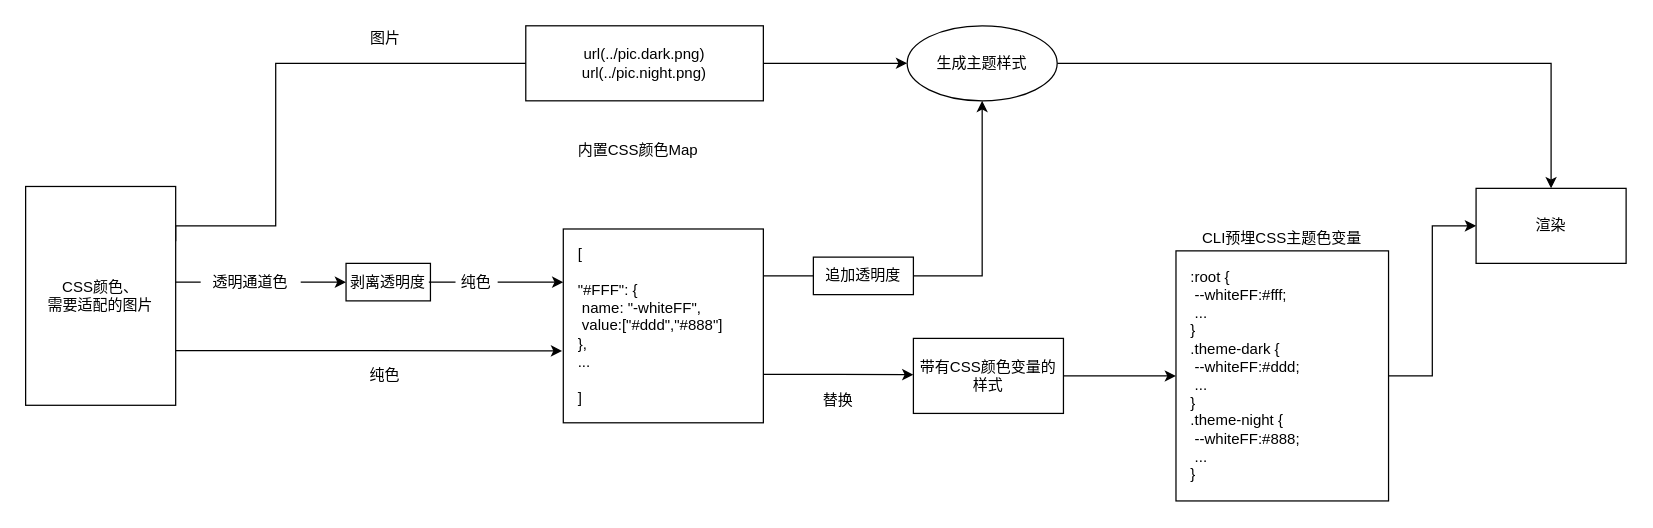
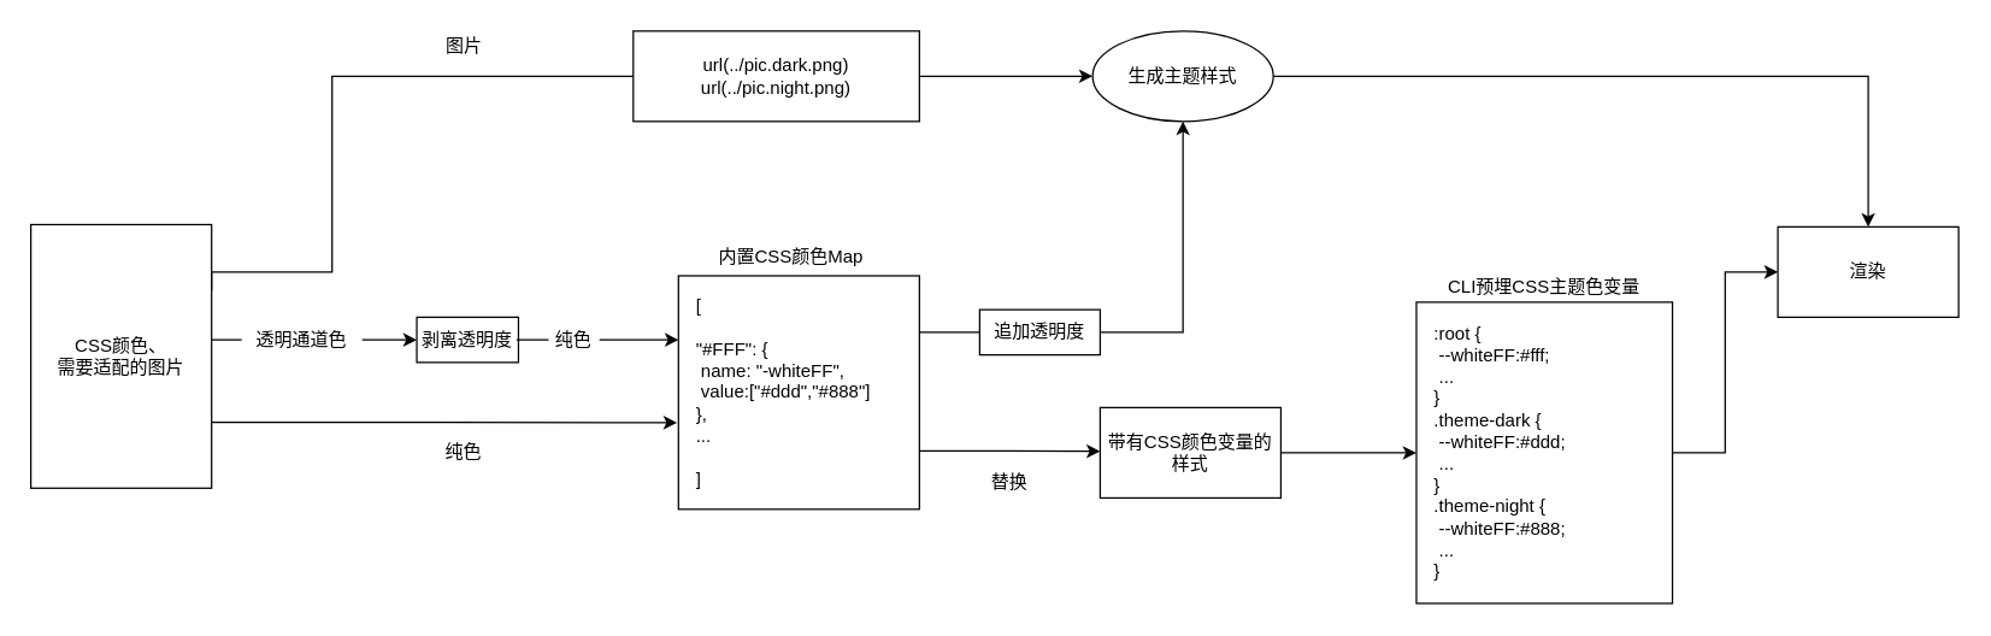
  <mxCell id="0" />
  <mxCell id="1" parent="0" />
  <mxCell id="2" style="edgeStyle=orthogonalEdgeStyle;rounded=0;orthogonalLoop=1;jettySize=auto;html=1;exitX=1;exitY=0.25;exitDx=0;exitDy=0;" edge="1" parent="1" source="4"><mxGeometry relative="1" as="geometry"><mxPoint x="450" y="50" as="targetPoint" /><Array as="points"><mxPoint x="140" y="180" /><mxPoint x="220" y="180" /><mxPoint x="220" y="50" /></Array></mxGeometry></mxCell>
  <mxCell id="3" style="edgeStyle=orthogonalEdgeStyle;rounded=0;orthogonalLoop=1;jettySize=auto;html=1;exitX=1;exitY=0.75;exitDx=0;exitDy=0;entryX=-0.006;entryY=0.629;entryDx=0;entryDy=0;entryPerimeter=0;" edge="1" parent="1" source="4" target="7"><mxGeometry relative="1" as="geometry"><mxPoint x="440" y="304" as="targetPoint" /></mxGeometry></mxCell>
  <mxCell id="4" value="CSS颜色、&lt;br&gt;需要适配的图片" style="rounded=0;whiteSpace=wrap;html=1;" vertex="1" parent="1"><mxGeometry x="20" y="148.5" width="120" height="175" as="geometry" /></mxCell>
  <mxCell id="5" style="edgeStyle=orthogonalEdgeStyle;rounded=0;orthogonalLoop=1;jettySize=auto;html=1;exitX=1;exitY=0.5;exitDx=0;exitDy=0;entryX=0.5;entryY=1;entryDx=0;entryDy=0;startArrow=none;" edge="1" parent="1" source="28" target="27"><mxGeometry relative="1" as="geometry"><mxPoint x="660" y="260" as="targetPoint" /><Array as="points"><mxPoint x="610" y="220" /><mxPoint x="785" y="220" /></Array></mxGeometry></mxCell>
  <mxCell id="6" style="edgeStyle=orthogonalEdgeStyle;rounded=0;orthogonalLoop=1;jettySize=auto;html=1;exitX=1;exitY=0.75;exitDx=0;exitDy=0;" edge="1" parent="1" source="7"><mxGeometry relative="1" as="geometry"><mxPoint x="730" y="299" as="targetPoint" /></mxGeometry></mxCell>
  <mxCell id="7" value="" style="rounded=0;whiteSpace=wrap;html=1;" vertex="1" parent="1"><mxGeometry x="450" y="182.5" width="160" height="155" as="geometry" /></mxCell>
  <mxCell id="8" value="[&lt;br&gt;&lt;br&gt;&quot;#FFF&quot;: {&lt;br&gt;&lt;span style=&quot;white-space: pre&quot;&gt; &lt;/span&gt;name: &quot;-whiteFF&quot;,&lt;br&gt;&lt;span style=&quot;white-space: pre&quot;&gt; &lt;/span&gt;value:[&quot;#ddd&quot;,&quot;#888&quot;]&lt;br&gt;},&lt;br&gt;...&lt;br&gt;&lt;br&gt;]" style="text;html=1;strokeColor=none;fillColor=none;align=left;verticalAlign=middle;whiteSpace=wrap;rounded=0;" vertex="1" parent="1"><mxGeometry x="460" y="190" width="150" height="140" as="geometry" /></mxCell>
  <mxCell id="9" value="" style="edgeStyle=orthogonalEdgeStyle;rounded=0;orthogonalLoop=1;jettySize=auto;html=1;" edge="1" parent="1" source="10" target="16"><mxGeometry relative="1" as="geometry" /></mxCell>
  <mxCell id="10" value="透明通道色" style="text;html=1;strokeColor=none;fillColor=none;align=center;verticalAlign=middle;whiteSpace=wrap;rounded=0;" vertex="1" parent="1"><mxGeometry x="160" y="215" width="80" height="20" as="geometry" /></mxCell>
  <mxCell id="11" value="" style="edgeStyle=orthogonalEdgeStyle;rounded=0;orthogonalLoop=1;jettySize=auto;html=1;entryX=0;entryY=0.5;entryDx=0;entryDy=0;endArrow=none;" edge="1" parent="1" source="4" target="10"><mxGeometry relative="1" as="geometry"><mxPoint x="140" y="260" as="sourcePoint" /><mxPoint x="270" y="260" as="targetPoint" /><Array as="points"><mxPoint x="150" y="225" /><mxPoint x="150" y="225" /></Array></mxGeometry></mxCell>
  <mxCell id="12" value="图片" style="text;html=1;strokeColor=none;fillColor=none;align=center;verticalAlign=middle;whiteSpace=wrap;rounded=0;" vertex="1" parent="1"><mxGeometry x="287.5" y="20" width="40" height="20" as="geometry" /></mxCell>
  <mxCell id="13" value="" style="edgeStyle=orthogonalEdgeStyle;rounded=0;orthogonalLoop=1;jettySize=auto;html=1;" edge="1" parent="1" source="14" target="27"><mxGeometry relative="1" as="geometry" /></mxCell>
  <mxCell id="14" value="url(../pic.dark.png)&lt;br&gt;url(../pic.night.png)" style="rounded=0;whiteSpace=wrap;html=1;" vertex="1" parent="1"><mxGeometry x="420" y="20" width="190" height="60" as="geometry" /></mxCell>
  <mxCell id="15" style="edgeStyle=orthogonalEdgeStyle;rounded=0;orthogonalLoop=1;jettySize=auto;html=1;entryX=0;entryY=0.5;entryDx=0;entryDy=0;entryPerimeter=0;startArrow=none;" edge="1" parent="1" source="17"><mxGeometry relative="1" as="geometry"><mxPoint x="450" y="225" as="targetPoint" /></mxGeometry></mxCell>
  <mxCell id="16" value="剥离透明度" style="whiteSpace=wrap;html=1;" vertex="1" parent="1"><mxGeometry x="276.25" y="210" width="67.5" height="30" as="geometry" /></mxCell>
  <mxCell id="17" value="纯色" style="text;html=1;strokeColor=none;fillColor=none;align=center;verticalAlign=middle;whiteSpace=wrap;rounded=0;" vertex="1" parent="1"><mxGeometry x="362.5" y="215" width="35" height="20" as="geometry" /></mxCell>
  <mxCell id="18" value="" style="edgeStyle=orthogonalEdgeStyle;rounded=0;orthogonalLoop=1;jettySize=auto;html=1;entryX=0;entryY=0.5;entryDx=0;entryDy=0;entryPerimeter=0;endArrow=none;" edge="1" parent="1" source="16" target="17"><mxGeometry relative="1" as="geometry"><mxPoint x="330" y="260" as="sourcePoint" /><mxPoint x="450" y="260" as="targetPoint" /></mxGeometry></mxCell>
  <mxCell id="19" value="纯色" style="text;html=1;strokeColor=none;fillColor=none;align=center;verticalAlign=middle;whiteSpace=wrap;rounded=0;" vertex="1" parent="1"><mxGeometry x="290" y="290" width="35" height="20" as="geometry" /></mxCell>
  <mxCell id="20" value="" style="edgeStyle=orthogonalEdgeStyle;rounded=0;orthogonalLoop=1;jettySize=auto;html=1;" edge="1" parent="1" source="21" target="23"><mxGeometry relative="1" as="geometry" /></mxCell>
  <mxCell id="21" value="带有CSS颜色变量的样式" style="rounded=0;whiteSpace=wrap;html=1;" vertex="1" parent="1"><mxGeometry x="730" y="270" width="120" height="60" as="geometry" /></mxCell>
  <mxCell id="22" value="" style="edgeStyle=orthogonalEdgeStyle;rounded=0;orthogonalLoop=1;jettySize=auto;html=1;" edge="1" parent="1" source="23" target="24"><mxGeometry relative="1" as="geometry" /></mxCell>
  <mxCell id="23" value="" style="whiteSpace=wrap;html=1;rounded=0;" vertex="1" parent="1"><mxGeometry x="940" y="200" width="170" height="200" as="geometry" /></mxCell>
  <mxCell id="24" value="渲染" style="whiteSpace=wrap;html=1;rounded=0;" vertex="1" parent="1"><mxGeometry x="1180" y="150" width="120" height="60" as="geometry" /></mxCell>
  <mxCell id="25" value="替换" style="text;html=1;strokeColor=none;fillColor=none;align=center;verticalAlign=middle;whiteSpace=wrap;rounded=0;" vertex="1" parent="1"><mxGeometry x="650" y="310" width="40" height="20" as="geometry" /></mxCell>
  <mxCell id="26" style="edgeStyle=orthogonalEdgeStyle;rounded=0;orthogonalLoop=1;jettySize=auto;html=1;exitX=1;exitY=0.5;exitDx=0;exitDy=0;entryX=0.5;entryY=0;entryDx=0;entryDy=0;" edge="1" parent="1" source="27" target="24"><mxGeometry relative="1" as="geometry" /></mxCell>
  <mxCell id="27" value="生成主题样式" style="ellipse;whiteSpace=wrap;html=1;" vertex="1" parent="1"><mxGeometry x="725" y="20" width="120" height="60" as="geometry" /></mxCell>
  <mxCell id="28" value="追加透明度" style="rounded=0;whiteSpace=wrap;html=1;" vertex="1" parent="1"><mxGeometry x="650" y="205" width="80" height="30" as="geometry" /></mxCell>
  <mxCell id="29" value=":root {&lt;br&gt;&lt;span style=&quot;white-space: pre&quot;&gt; &lt;/span&gt;--whiteFF:#fff;&lt;br&gt;&lt;span style=&quot;white-space: pre&quot;&gt; &lt;/span&gt;...&lt;br&gt;}&lt;br&gt;.theme-dark {&lt;br&gt;&lt;span style=&quot;white-space: pre&quot;&gt; &lt;/span&gt;--whiteFF:#ddd;&lt;br&gt;&lt;span style=&quot;white-space: pre&quot;&gt; &lt;/span&gt;...&lt;br&gt;}&lt;br&gt;.theme-night {&lt;br&gt;&lt;span style=&quot;white-space: pre&quot;&gt; &lt;/span&gt;--whiteFF:#888;&lt;br&gt;&lt;span style=&quot;white-space: pre&quot;&gt; &lt;/span&gt;...&lt;br&gt;}&lt;br&gt;" style="text;html=1;strokeColor=none;fillColor=none;align=left;verticalAlign=middle;whiteSpace=wrap;rounded=0;" vertex="1" parent="1"><mxGeometry x="950" y="230" width="150" height="140" as="geometry" /></mxCell>
- <mxCell id="30" value="内置CSS颜色Map" style="text;html=1;strokeColor=none;fillColor=none;align=center;verticalAlign=middle;whiteSpace=wrap;rounded=0;" vertex="1" parent="1"><mxGeometry x="445" y="110" width="130" height="20" as="geometry" /></mxCell>
+ <mxCell id="30" value="内置CSS颜色Map" style="text;html=1;strokeColor=none;fillColor=none;align=center;verticalAlign=middle;whiteSpace=wrap;rounded=0;" vertex="1" parent="1"><mxGeometry x="460" y="160" width="130" height="20" as="geometry" /></mxCell>
  <mxCell id="31" value="CLI预埋CSS主题色变量" style="text;html=1;strokeColor=none;fillColor=none;align=center;verticalAlign=middle;whiteSpace=wrap;rounded=0;" vertex="1" parent="1"><mxGeometry x="945" y="180" width="160" height="20" as="geometry" /></mxCell>
